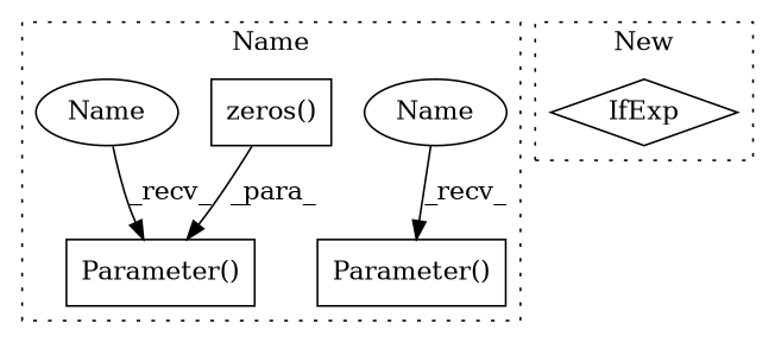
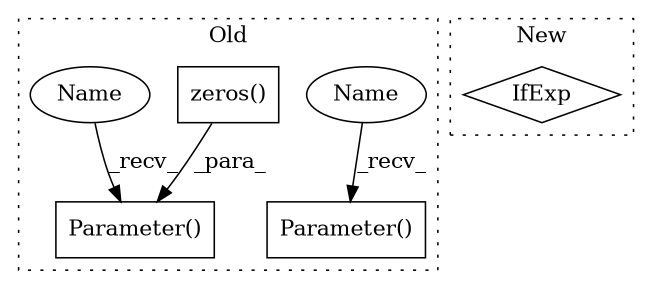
  digraph {
    node [a=75 l="13,1" shape=box]
    n1 [label="Parameter()" s="9268,9308"]
    n2 [label="Parameter()" s="9210,9249"]
    n3 [l="12,1" label="zeros()" s="9281,9307"]
    n4 [a=87 l=2 label=Name s=9210 shape=ellipse]
    n5 [a=87 l=2 label=Name s=9268 shape=ellipse]
    n6 [a=51 l="16,18" label=IfExp s="2669,2693" shape=diamond]
    subgraph cluster_1 {
-     label=Name
+     label=Old
      style=dotted
      n1
      n2
      n3
      n4
      n5
    }
    subgraph cluster_2 {
      label=New
      style=dotted
      n6
    }
    n3 -> n1 [label=_para_]
    n4 -> n2 [label=_recv_]
    n5 -> n1 [label=_recv_]
  }
